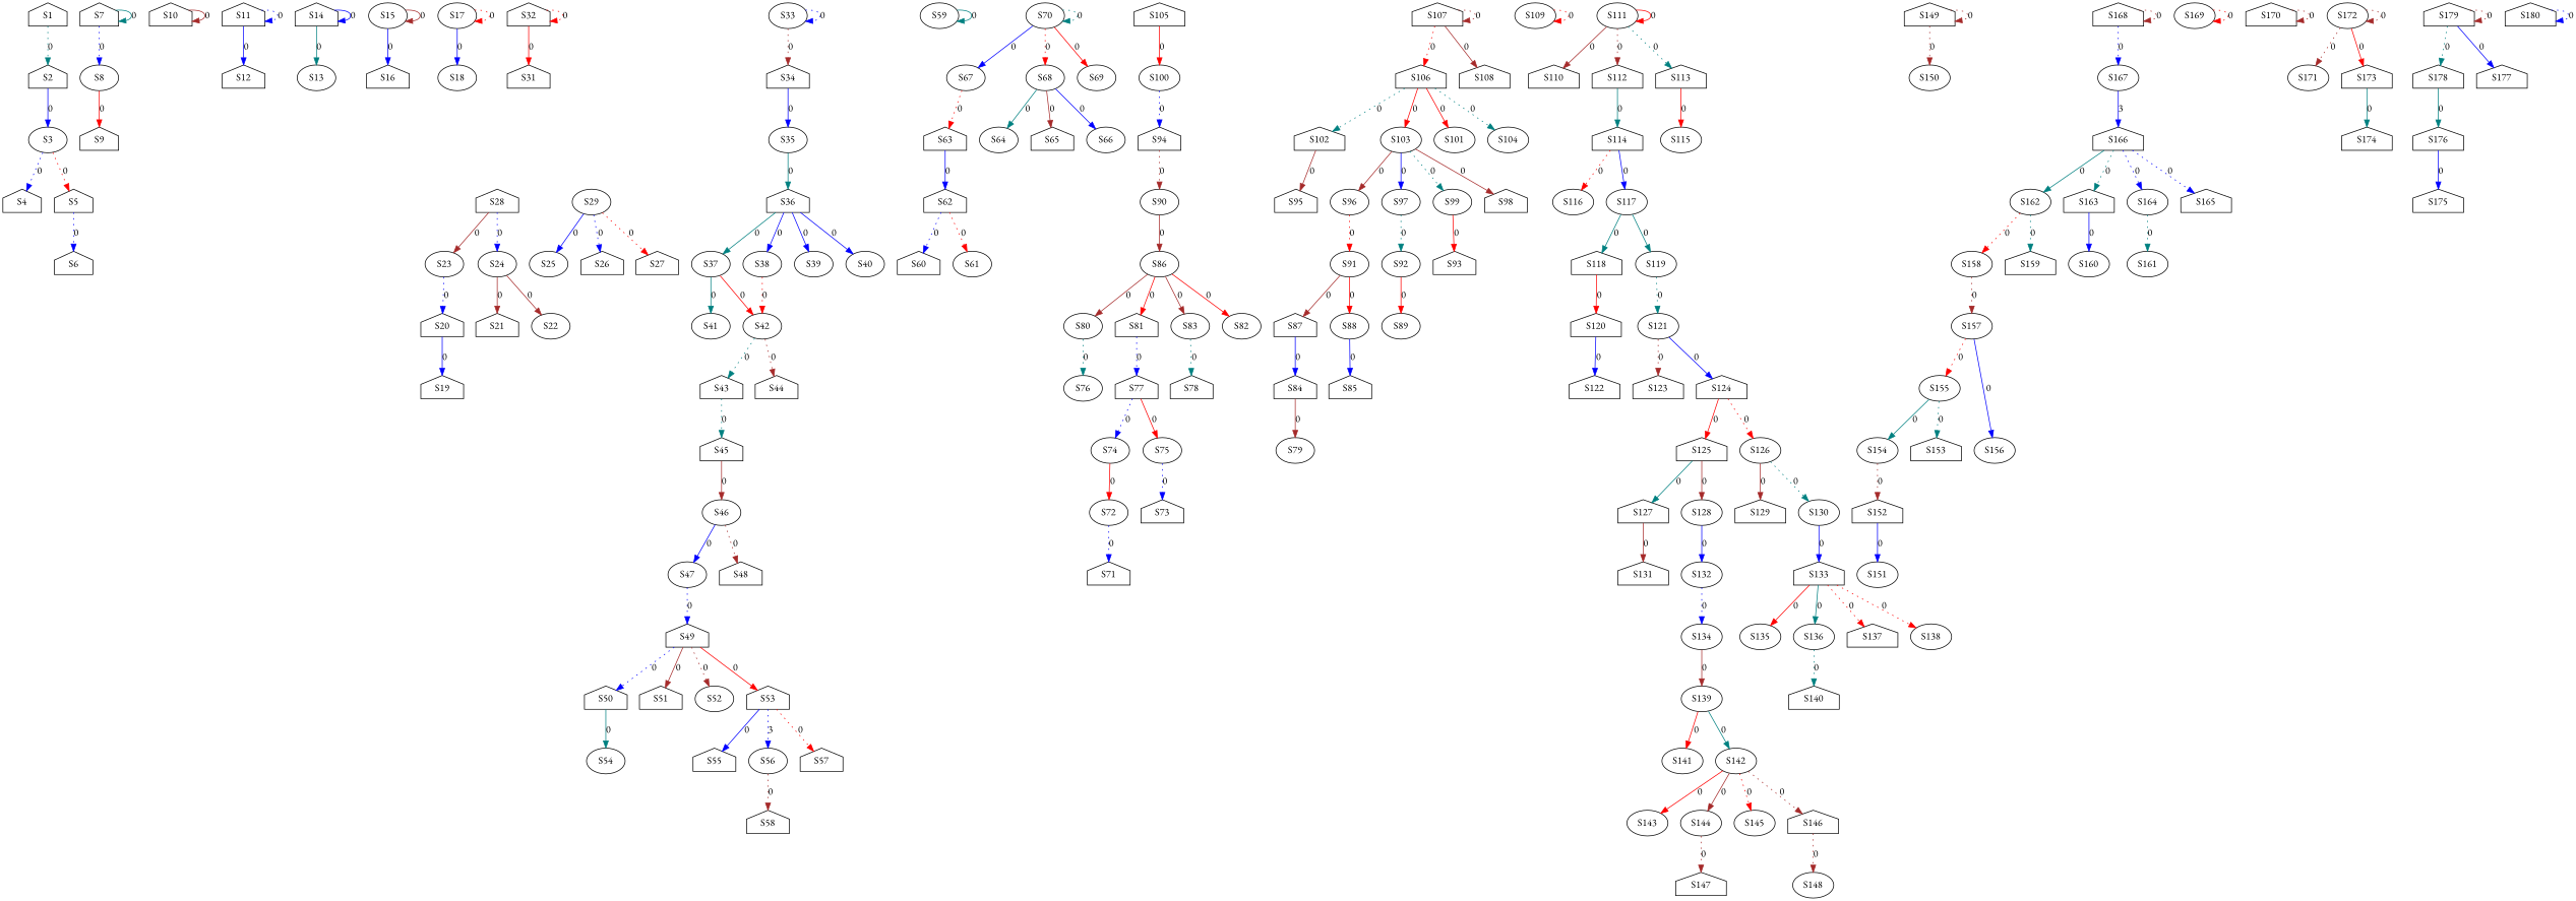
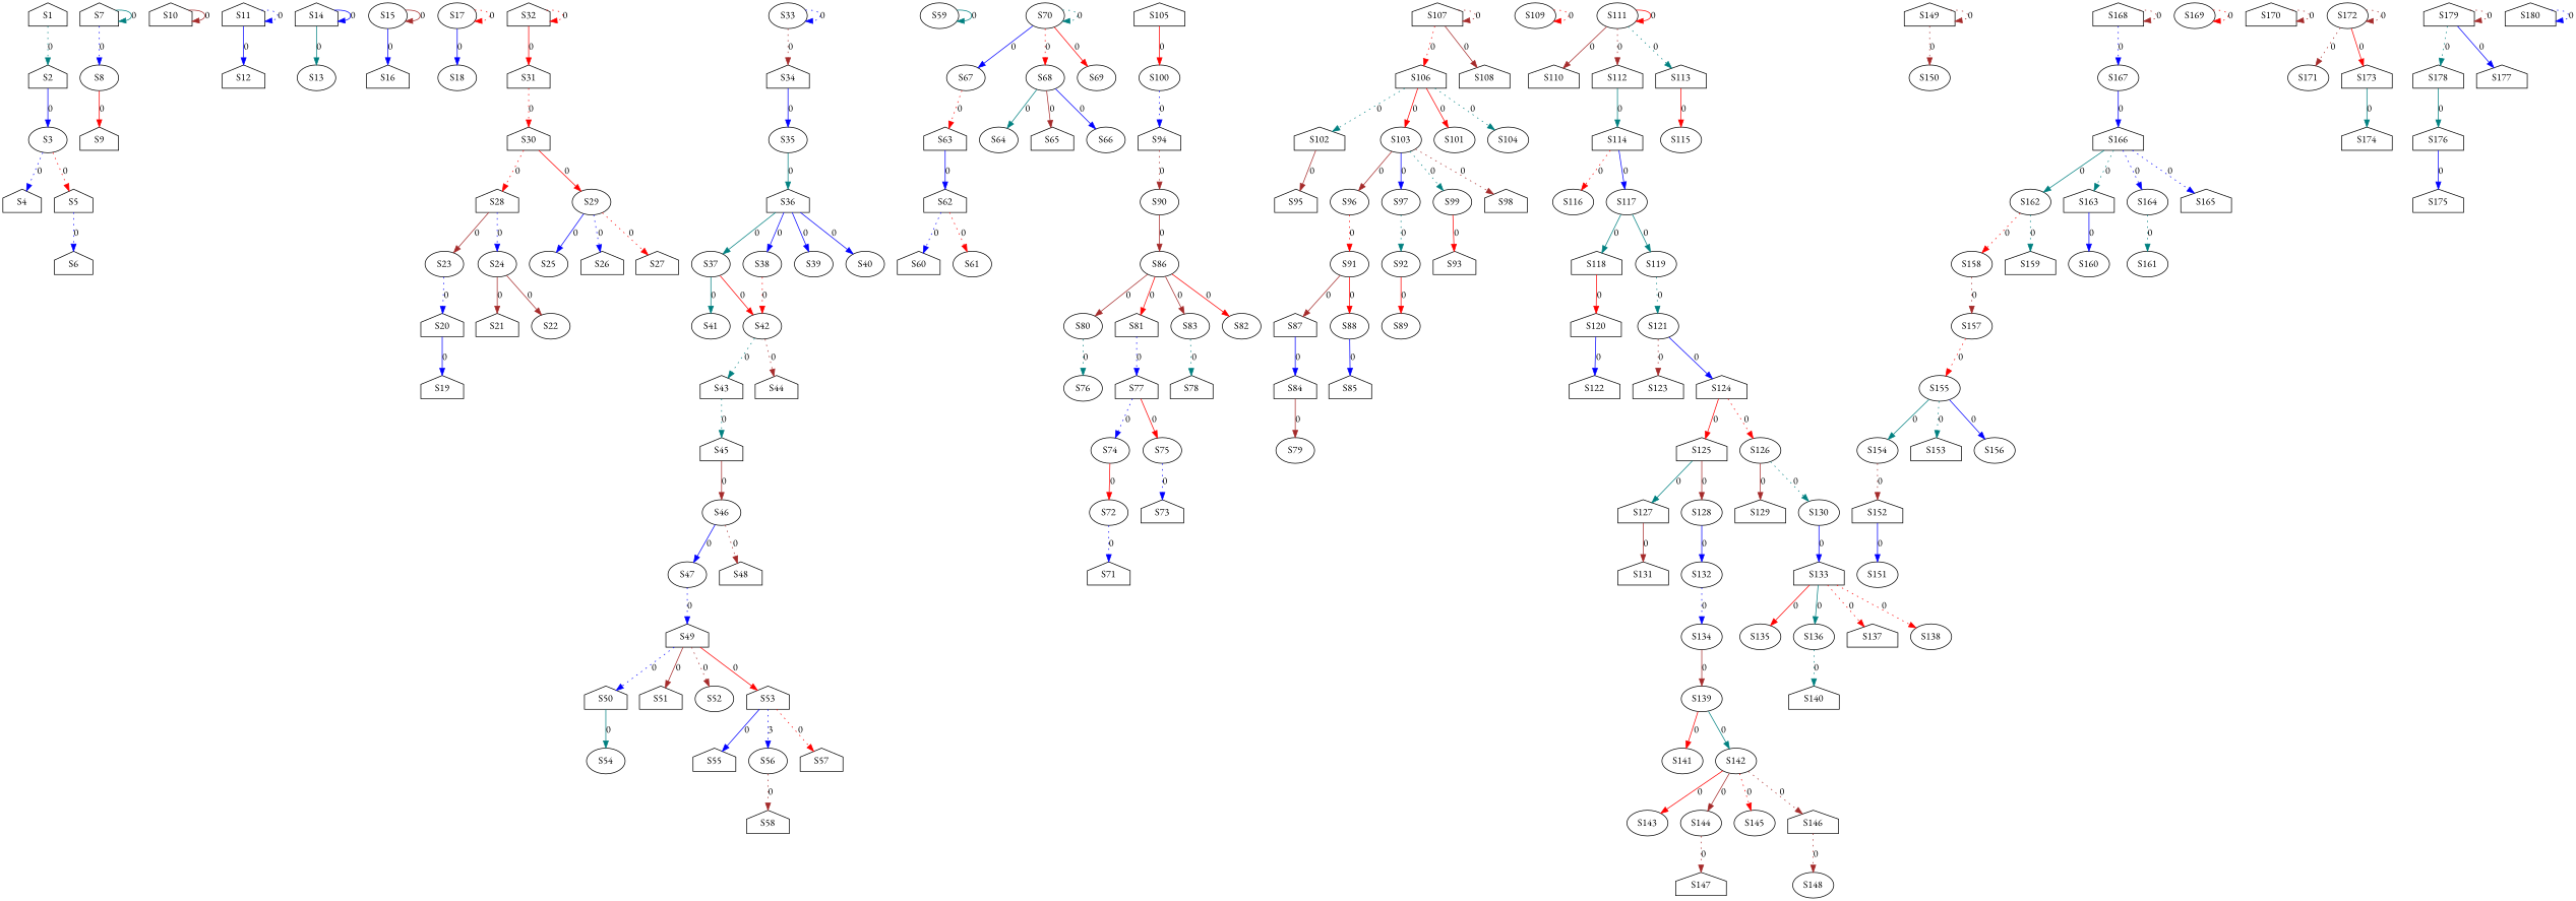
  strict digraph {
    fontname="EB Garamond"
    node [fontname="EB Garamond" shape=house]
    edge [color=blue fontname="EB Garamond" style=solid]
    S1
    S2
    S3 [shape=ellipse]
    S4
    S5
    S6
    S7
    S8 [shape=ellipse]
    S9
    S10
    S11
    S12
    S14
    S13 [shape=ellipse]
    S15 [shape=ellipse]
    S16
    S17 [shape=ellipse]
    S18 [shape=ellipse]
    S20
    S19
    S23 [shape=ellipse]
    S24 [shape=ellipse]
    S21
    S22 [shape=ellipse]
    S28
    S29 [shape=ellipse]
    S25 [shape=ellipse]
    S26
    S27
+   S30
    S31
    S32
    S33 [shape=ellipse]
    S34
    S35 [shape=ellipse]
    S36
    S37 [shape=ellipse]
    S38 [shape=ellipse]
    S39 [shape=ellipse]
    S40 [shape=ellipse]
    S41 [shape=ellipse]
    S42 [shape=ellipse]
    S43
    S44
    S45
    S46 [shape=ellipse]
    S47 [shape=ellipse]
    S48
    S49
    S50
    S51
    S52 [shape=ellipse]
    S53
    S54 [shape=ellipse]
    S55
    S56 [shape=ellipse]
    S57
    S58
    S59 [shape=ellipse]
    S62
    S60
    S61 [shape=ellipse]
    S63
    S67 [shape=ellipse]
    S68 [shape=ellipse]
    S64 [shape=ellipse]
    S65
    S66 [shape=ellipse]
    S70 [shape=ellipse]
    S69 [shape=ellipse]
    S72 [shape=ellipse]
    S71
    S74 [shape=ellipse]
    S75 [shape=ellipse]
    S73
    S77
    S80 [shape=ellipse]
    S76 [shape=ellipse]
    S81
    S83 [shape=ellipse]
    S78
    S79 [shape=ellipse]
    S84
    S86 [shape=ellipse]
    S82 [shape=ellipse]
    S87
    S88 [shape=ellipse]
    S85
    S90 [shape=ellipse]
    S91 [shape=ellipse]
    S92 [shape=ellipse]
    S89 [shape=ellipse]
    S94
    S96 [shape=ellipse]
    S97 [shape=ellipse]
    S99 [shape=ellipse]
    S93
    S100 [shape=ellipse]
    S102
    S95
    S103 [shape=ellipse]
    S98
    S105
    S106
    S101 [shape=ellipse]
    S104 [shape=ellipse]
    S107
    S108
    S109 [shape=ellipse]
    S111 [shape=ellipse]
    S110
    S112
    S113
    S114
    S115 [shape=ellipse]
    S116 [shape=ellipse]
    S117 [shape=ellipse]
    S118
    S119 [shape=ellipse]
    S120
    S121 [shape=ellipse]
    S122
    S123
    S124
    S125
    S126 [shape=ellipse]
    S127
    S128 [shape=ellipse]
    S129
    S130 [shape=ellipse]
    S131
    S132 [shape=ellipse]
    S133
    S134 [shape=ellipse]
    S135 [shape=ellipse]
    S136 [shape=ellipse]
    S137
    S138 [shape=ellipse]
    S139 [shape=ellipse]
    S140
    S141 [shape=ellipse]
    S142 [shape=ellipse]
    S143 [shape=ellipse]
    S144 [shape=ellipse]
    S145 [shape=ellipse]
    S146
    S147
    S148 [shape=ellipse]
    S149
    S150 [shape=ellipse]
    S151 [shape=ellipse]
    S152
    S154 [shape=ellipse]
    S155 [shape=ellipse]
    S153
    S157 [shape=ellipse]
    S156 [shape=ellipse]
    S158 [shape=ellipse]
    S162 [shape=ellipse]
    S159
    S160 [shape=ellipse]
    S163
    S164 [shape=ellipse]
    S161 [shape=ellipse]
    S166
    S165
    S167 [shape=ellipse]
    S168
    S169 [shape=ellipse]
    S170
    S172 [shape=ellipse]
    S171 [shape=ellipse]
    S173
    S174
    S176
    S175
    S178
    S179
    S177
    S180
    S1 -> S2 [color=teal label=0 style=dotted]
    S2 -> S3 [label=0]
    S3 -> S4 [label=0 style=dotted]
    S3 -> S5 [color=red label=0 style=dotted]
    S5 -> S6 [label=0 style=dotted]
    S7 -> S7 [color=teal label=0]
    S7 -> S8 [label=0 style=dotted]
    S8 -> S9 [color=red label=0]
    S10 -> S10 [color=brown label=0]
    S11 -> S11 [label=0 style=dotted]
    S11 -> S12 [label=0]
    S14 -> S14 [label=0]
    S14 -> S13 [color=teal label=0]
    S15 -> S15 [color=brown label=0]
    S15 -> S16 [label=0]
    S17 -> S17 [color=red label=0 style=dotted]
    S17 -> S18 [label=0]
    S20 -> S19 [label=0]
    S23 -> S20 [label=0 style=dotted]
    S24 -> S21 [color=brown label=0]
    S24 -> S22 [color=brown label=0]
    S28 -> S23 [color=brown label=0]
    S28 -> S24 [label=0 style=dotted]
    S29 -> S25 [label=0]
    S29 -> S26 [label=0 style=dotted]
    S29 -> S27 [color=red label=0 style=dotted]
+   S30 -> S28 [color=red label=0 style=dotted]
+   S30 -> S29 [color=red label=0]
+   S31 -> S30 [color=red label=0 style=dotted]
    S32 -> S31 [color=red label=0]
    S32 -> S32 [color=red label=0 style=dotted]
    S33 -> S33 [label=0 style=dotted]
    S33 -> S34 [color=brown label=0 style=dotted]
    S34 -> S35 [label=0]
    S35 -> S36 [color=teal label=0]
    S36 -> S37 [color=teal label=0]
    S36 -> S38 [label=0]
    S36 -> S39 [label=0]
    S36 -> S40 [label=0]
    S37 -> S41 [color=teal label=0]
    S37 -> S42 [color=red label=0]
    S38 -> S42 [color=red label=0 style=dotted]
    S42 -> S43 [color=teal label=0 style=dotted]
    S42 -> S44 [color=brown label=0 style=dotted]
    S43 -> S45 [color=teal label=0 style=dotted]
    S45 -> S46 [color=brown label=0]
    S46 -> S47 [label=0]
    S46 -> S48 [color=brown label=0 style=dotted]
    S47 -> S49 [label=0 style=dotted]
    S49 -> S50 [label=0 style=dotted]
    S49 -> S51 [color=brown label=0]
    S49 -> S52 [color=brown label=0 style=dotted]
    S49 -> S53 [color=red label=0]
    S50 -> S54 [color=teal label=0]
    S53 -> S55 [label=0]
    S53 -> S56 [label=3 style=dotted]
    S53 -> S57 [color=red label=0 style=dotted]
    S56 -> S58 [color=brown label=0 style=dotted]
    S59 -> S59 [color=teal label=0]
    S62 -> S60 [label=0 style=dotted]
    S62 -> S61 [color=red label=0 style=dotted]
    S63 -> S62 [label=0]
    S67 -> S63 [color=red label=0 style=dotted]
    S68 -> S64 [color=teal label=0]
    S68 -> S65 [color=brown label=0]
    S68 -> S66 [label=0]
    S70 -> S67 [label=0]
    S70 -> S68 [color=red label=0 style=dotted]
    S70 -> S70 [color=teal label=0 style=dotted]
    S70 -> S69 [color=red label=0]
    S72 -> S71 [label=0 style=dotted]
    S74 -> S72 [color=red label=0]
    S75 -> S73 [label=0 style=dotted]
    S77 -> S74 [label=0 style=dotted]
    S77 -> S75 [color=red label=0]
    S80 -> S76 [color=teal label=0 style=dotted]
    S81 -> S77 [label=0 style=dotted]
    S83 -> S78 [color=teal label=0 style=dotted]
    S84 -> S79 [color=brown label=0]
    S86 -> S80 [color=brown label=0]
    S86 -> S81 [color=red label=0]
    S86 -> S83 [color=brown label=0]
    S86 -> S82 [color=red label=0]
    S87 -> S84 [label=0]
    S88 -> S85 [label=0]
    S90 -> S86 [color=brown label=0]
    S91 -> S87 [color=brown label=0]
    S91 -> S88 [color=red label=0]
    S92 -> S89 [color=red label=0]
    S94 -> S90 [color=brown label=0 style=dotted]
    S96 -> S91 [color=red label=0 style=dotted]
    S97 -> S92 [color=teal label=0 style=dotted]
    S99 -> S93 [color=red label=0]
    S100 -> S94 [label=0 style=dotted]
    S102 -> S95 [color=brown label=0]
    S103 -> S96 [color=brown label=0]
    S103 -> S97 [label=0]
    S103 -> S99 [color=teal label=0 style=dotted]
-   S103 -> S98 [color=brown label=0]
+   S103 -> S98 [color=brown label=0 style=dotted]
    S105 -> S100 [color=red label=0]
    S106 -> S102 [color=teal label=0 style=dotted]
    S106 -> S103 [color=red label=0]
    S106 -> S101 [color=red label=0]
    S106 -> S104 [color=teal label=0 style=dotted]
    S107 -> S106 [color=red label=0 style=dotted]
    S107 -> S107 [color=brown label=0 style=dotted]
    S107 -> S108 [color=brown label=0]
    S109 -> S109 [color=red label=0 style=dotted]
    S111 -> S111 [color=red label=0]
    S111 -> S110 [color=brown label=0]
    S111 -> S112 [color=brown label=0 style=dotted]
    S111 -> S113 [color=teal label=0 style=dotted]
    S112 -> S114 [color=teal label=0]
    S113 -> S115 [color=red label=0]
    S114 -> S116 [color=red label=0 style=dotted]
    S114 -> S117 [label=0]
    S117 -> S118 [color=teal label=0]
    S117 -> S119 [color=teal label=0]
    S118 -> S120 [color=red label=0]
    S119 -> S121 [color=teal label=0 style=dotted]
    S120 -> S122 [label=0]
    S121 -> S123 [color=brown label=0 style=dotted]
    S121 -> S124 [label=0]
    S124 -> S125 [color=red label=0]
    S124 -> S126 [color=red label=0 style=dotted]
    S125 -> S127 [color=teal label=0]
    S125 -> S128 [color=brown label=0]
    S126 -> S129 [color=brown label=0]
    S126 -> S130 [color=teal label=0 style=dotted]
    S127 -> S131 [color=brown label=0]
    S128 -> S132 [label=0]
    S130 -> S133 [label=0]
    S132 -> S134 [label=0 style=dotted]
    S133 -> S135 [color=red label=0]
    S133 -> S136 [color=teal label=0]
    S133 -> S137 [color=red label=0 style=dotted]
    S133 -> S138 [color=red label=0 style=dotted]
    S134 -> S139 [color=brown label=0]
    S136 -> S140 [color=teal label=0 style=dotted]
    S139 -> S141 [color=red label=0]
    S139 -> S142 [color=teal label=0]
    S142 -> S143 [color=red label=0]
    S142 -> S144 [color=brown label=0]
    S142 -> S145 [color=red label=0 style=dotted]
    S142 -> S146 [color=brown label=0 style=dotted]
    S144 -> S147 [color=brown label=0 style=dotted]
    S146 -> S148 [color=brown label=0 style=dotted]
    S149 -> S149 [color=brown label=0 style=dotted]
    S149 -> S150 [color=brown label=0 style=dotted]
    S152 -> S151 [label=0]
    S154 -> S152 [color=brown label=0 style=dotted]
    S155 -> S154 [color=teal label=0]
    S155 -> S153 [color=teal label=0 style=dotted]
    S157 -> S155 [color=red label=0 style=dotted]
-   S157 -> S156 [label=0]
+   S155 -> S156 [label=0]
    S158 -> S157 [color=brown label=0 style=dotted]
    S162 -> S158 [color=red label=0 style=dotted]
    S162 -> S159 [color=teal label=0 style=dotted]
    S163 -> S160 [label=0]
    S164 -> S161 [color=teal label=0 style=dotted]
    S166 -> S162 [color=teal label=0]
    S166 -> S163 [color=teal label=0 style=dotted]
    S166 -> S164 [label=0 style=dotted]
    S166 -> S165 [label=0 style=dotted]
-   S167 -> S166 [label=3]
+   S167 -> S166 [label=0]
    S168 -> S167 [label=0 style=dotted]
    S168 -> S168 [color=brown label=0 style=dotted]
    S169 -> S169 [color=red label=0 style=dotted]
    S170 -> S170 [color=brown label=0 style=dotted]
    S172 -> S172 [color=brown label=0 style=dotted]
    S172 -> S171 [color=brown label=0 style=dotted]
    S172 -> S173 [color=red label=0]
    S173 -> S174 [color=teal label=0]
    S176 -> S175 [label=0]
    S178 -> S176 [color=teal label=0]
    S179 -> S178 [color=teal label=0 style=dotted]
    S179 -> S179 [color=brown label=0 style=dotted]
    S179 -> S177 [label=0]
    S180 -> S180 [label=0 style=dotted]
  }
